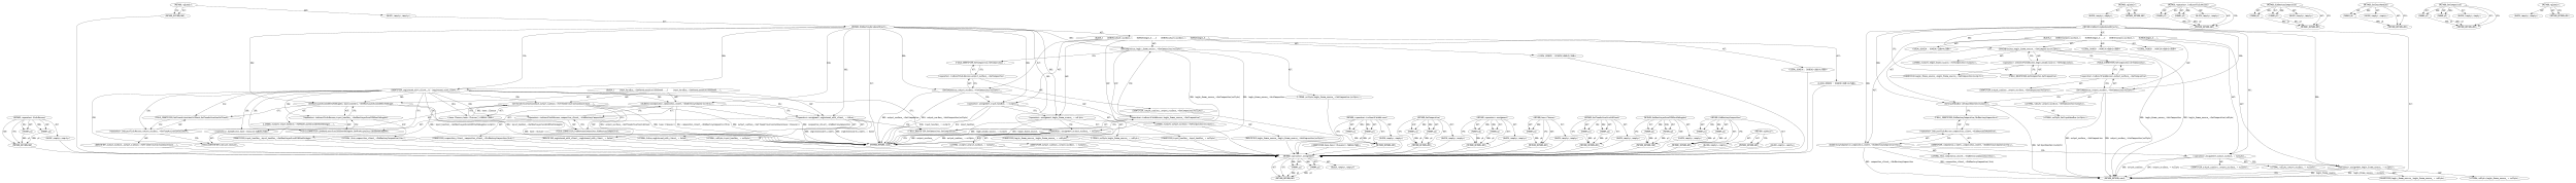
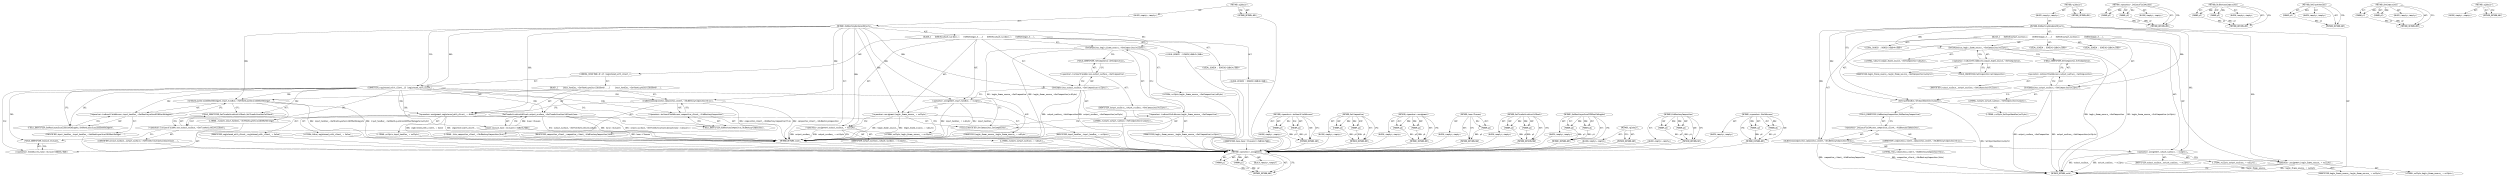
  digraph {
    fontname="IBM Plex Mono"
    node [fontname="IBM Plex Mono"]
    edge [fontname="IBM Plex Mono"]
    n1 [label=<(METHOD,&lt;operator&gt;.assignment)>]
    n2 [label=<(PARAM,p1)>]
    n3 [label=<(PARAM,p2)>]
    n4 [label=<(BLOCK,&lt;empty&gt;,&lt;empty&gt;)>]
    n5 [label=<(METHOD_RETURN,ANY)>]
    n6 [label=<(METHOD,&lt;global&gt;)<SUB>1</SUB>>]
    n7 [label=<(BLOCK,&lt;empty&gt;,&lt;empty&gt;)<SUB>1</SUB>>]
    n8 [label=<(METHOD_RETURN,ANY)<SUB>1</SUB>>]
    n9 [label=<(METHOD,DidDestroyRendererObjects)<SUB>1</SUB>>]
    n10 [label=<(BLOCK,{    DCHECK(output_surface_);    DCHECK(begin_f...,{    DCHECK(output_surface_);    DCHECK(begin_f...)<SUB>1</SUB>>]
    n11 [label=<(SetCompositor,begin_frame_source_-&gt;SetCompositor(nullptr))<SUB>6</SUB>>]
    n12 [label=<(FIELD_IDENTIFIER,SetCompositor,SetCompositor)<SUB>6</SUB>>]
    n13 [label=<(SetCompositor,output_surface_-&gt;SetCompositor(nullptr))<SUB>7</SUB>>]
    n14 [label=<(SetInputHandler,SetInputHandler(nullptr))<SUB>8</SUB>>]
    n15 [label=<(DidDestroyCompositor,compositor_client_-&gt;DidDestroyCompositor(this))<SUB>9</SUB>>]
    n16 [label=<(&lt;operator&gt;.assignment,output_surface_ = nullptr)<SUB>10</SUB>>]
    n17 [label=<(&lt;operator&gt;.assignment,begin_frame_source_ = nullptr)<SUB>11</SUB>>]
    n18 [label=<(METHOD_RETURN,void)<SUB>1</SUB>>]
    n19 [label="<(LOCAL,DCHECK : DCHECK)<SUB>2</SUB>>"]
    n20 [label="<(LOCAL,DCHECK : DCHECK)<SUB>3</SUB>>"]
    n21 [label="<(LOCAL,DCHECK : DCHECK)<SUB>4</SUB>>"]
    n22 [label=<(&lt;operator&gt;.indirectFieldAccess,begin_frame_source_-&gt;SetCompositor)<SUB>6</SUB>>]
    n23 [label=<(LITERAL,nullptr,begin_frame_source_-&gt;SetCompositor(nullptr))<SUB>6</SUB>>]
    n24 [label=<(FIELD_IDENTIFIER,SetCompositor,SetCompositor)<SUB>7</SUB>>]
    n25 [label=<(&lt;operator&gt;.indirectFieldAccess,output_surface_-&gt;SetCompositor)<SUB>7</SUB>>]
    n26 [label=<(LITERAL,nullptr,output_surface_-&gt;SetCompositor(nullptr))<SUB>7</SUB>>]
    n27 [label=<(LITERAL,nullptr,SetInputHandler(nullptr))<SUB>8</SUB>>]
    n28 [label=<(FIELD_IDENTIFIER,DidDestroyCompositor,DidDestroyCompositor)<SUB>9</SUB>>]
    n29 [label=<(&lt;operator&gt;.indirectFieldAccess,compositor_client_-&gt;DidDestroyCompositor)<SUB>9</SUB>>]
    n30 [label=<(LITERAL,this,compositor_client_-&gt;DidDestroyCompositor(this))<SUB>9</SUB>>]
    n31 [label=<(IDENTIFIER,output_surface_,output_surface_ = nullptr)<SUB>10</SUB>>]
    n32 [label=<(LITERAL,nullptr,output_surface_ = nullptr)<SUB>10</SUB>>]
    n33 [label=<(IDENTIFIER,begin_frame_source_,begin_frame_source_ = nullptr)<SUB>11</SUB>>]
    n34 [label=<(LITERAL,nullptr,begin_frame_source_ = nullptr)<SUB>11</SUB>>]
    n35 [label=<(IDENTIFIER,begin_frame_source_,begin_frame_source_-&gt;SetCompositor(nullptr))<SUB>6</SUB>>]
    n36 [label=<(IDENTIFIER,output_surface_,output_surface_-&gt;SetCompositor(nullptr))<SUB>7</SUB>>]
    n37 [label=<(IDENTIFIER,compositor_client_,compositor_client_-&gt;DidDestroyCompositor(this))<SUB>9</SUB>>]
    n38 [label=<(METHOD,&lt;operator&gt;.indirectFieldAccess)>]
    n39 [label=<(PARAM,p1)>]
    n40 [label=<(PARAM,p2)>]
    n41 [label=<(BLOCK,&lt;empty&gt;,&lt;empty&gt;)>]
    n42 [label=<(METHOD_RETURN,ANY)>]
    n43 [label=<(METHOD,DidDestroyCompositor)>]
    n44 [label=<(PARAM,p1)>]
    n45 [label=<(PARAM,p2)>]
    n46 [label=<(BLOCK,&lt;empty&gt;,&lt;empty&gt;)>]
    n47 [label=<(METHOD_RETURN,ANY)>]
    n48 [label=<(METHOD,SetInputHandler)>]
    n49 [label=<(PARAM,p1)>]
    n50 [label=<(BLOCK,&lt;empty&gt;,&lt;empty&gt;)>]
    n51 [label=<(METHOD_RETURN,ANY)>]
    n52 [label=<(METHOD,SetCompositor)>]
    n53 [label=<(PARAM,p1)>]
    n54 [label=<(PARAM,p2)>]
    n55 [label=<(BLOCK,&lt;empty&gt;,&lt;empty&gt;)>]
    n56 [label=<(METHOD_RETURN,ANY)>]
    n57 [label=<(METHOD,&lt;global&gt;)<SUB>1</SUB>>]
    n58 [label=<(BLOCK,&lt;empty&gt;,&lt;empty&gt;)>]
    n59 [label=<(METHOD_RETURN,ANY)>]
    n60 [label=<(METHOD,&lt;operator&gt;.fieldAccess)>]
    n61 [label=<(PARAM,p1)>]
    n62 [label=<(PARAM,p2)>]
    n63 [label=<(BLOCK,&lt;empty&gt;,&lt;empty&gt;)>]
    n64 [label=<(METHOD_RETURN,ANY)>]
    n65 [label=<(METHOD,&lt;global&gt;)<SUB>1</SUB>>]
    n66 [label=<(BLOCK,&lt;empty&gt;,&lt;empty&gt;)<SUB>1</SUB>>]
    n67 [label=<(METHOD_RETURN,ANY)<SUB>1</SUB>>]
    n68 [label=<(METHOD,DidDestroyRendererObjects)<SUB>1</SUB>>]
    n69 [label=<(BLOCK,{    DCHECK(output_surface_);    DCHECK(begin_f...,{    DCHECK(output_surface_);    DCHECK(begin_f...)<SUB>1</SUB>>]
    n70 [label=<(IDENTIFIER,registered_with_client_,if (registered_with_client_))<SUB>6</SUB>>]
    n71 [label=<(SetRootLayerScrollOffsetDelegate,input_handler_-&gt;SetRootLayerScrollOffsetDelegat...)<SUB>7</SUB>>]
    n72 [label=<(DidDestroyCompositor,compositor_client_-&gt;DidDestroyCompositor(this))<SUB>9</SUB>>]
    n73 [label=<(&lt;operator&gt;.assignment,registered_with_client_ = false)<SUB>10</SUB>>]
    n74 [label=<(SetCompositor,begin_frame_source_-&gt;SetCompositor(nullptr))<SUB>13</SUB>>]
    n75 [label=<(SetCompositor,output_surface_-&gt;SetCompositor(nullptr))<SUB>14</SUB>>]
    n76 [label=<(&lt;operator&gt;.assignment,input_handler_ = nullptr)<SUB>16</SUB>>]
    n77 [label=<(&lt;operator&gt;.assignment,begin_frame_source_ = nullptr)<SUB>17</SUB>>]
    n78 [label=<(&lt;operator&gt;.assignment,output_surface_ = nullptr)<SUB>18</SUB>>]
    n79 [label=<(METHOD_RETURN,void)<SUB>1</SUB>>]
    n80 [label="<(LOCAL,DCHECK : DCHECK)<SUB>2</SUB>>"]
    n81 [label="<(LOCAL,DCHECK : DCHECK)<SUB>3</SUB>>"]
    n82 [label="<(LOCAL,DCHECK : DCHECK)<SUB>4</SUB>>"]
+   n83 [label=<(CONTROL_STRUCTURE,IF,if (registered_with_client_))<SUB>6</SUB>>]
    n84 [label=<(&lt;operator&gt;.indirectFieldAccess,input_handler_-&gt;SetRootLayerScrollOffsetDelegate)<SUB>7</SUB>>]
    n85 [label=<(FIELD_IDENTIFIER,SetRootLayerScrollOffsetDelegate,SetRootLayerScrollOffsetDelegate)<SUB>7</SUB>>]
    n86 [label=<(SetTreeActivationCallback,output_surface_-&gt;SetTreeActivationCallback(base...)<SUB>8</SUB>>]
    n87 [label=<(&lt;operator&gt;.indirectFieldAccess,output_surface_-&gt;SetTreeActivationCallback)<SUB>8</SUB>>]
    n88 [label=<(FIELD_IDENTIFIER,SetTreeActivationCallback,SetTreeActivationCallback)<SUB>8</SUB>>]
    n89 [label="<(base.Closure,base::Closure())<SUB>8</SUB>>"]
    n90 [label="<(&lt;operator&gt;.fieldAccess,base::Closure)<SUB>8</SUB>>"]
    n91 [label=<(FIELD_IDENTIFIER,Closure,Closure)<SUB>8</SUB>>]
    n92 [label=<(&lt;operator&gt;.indirectFieldAccess,compositor_client_-&gt;DidDestroyCompositor)<SUB>9</SUB>>]
    n93 [label=<(FIELD_IDENTIFIER,DidDestroyCompositor,DidDestroyCompositor)<SUB>9</SUB>>]
    n94 [label=<(FIELD_IDENTIFIER,SetCompositor,SetCompositor)<SUB>13</SUB>>]
    n95 [label=<(LITERAL,nullptr,input_handler_-&gt;SetRootLayerScrollOffsetDelegat...)<SUB>7</SUB>>]
    n96 [label=<(LITERAL,this,compositor_client_-&gt;DidDestroyCompositor(this))<SUB>9</SUB>>]
    n97 [label=<(IDENTIFIER,registered_with_client_,registered_with_client_ = false)<SUB>10</SUB>>]
    n98 [label=<(LITERAL,false,registered_with_client_ = false)<SUB>18</SUB>>]
    n99 [label=<(LITERAL,nullptr,input_handler_ = nullptr)<SUB>16</SUB>>]
    n100 [label=<(&lt;operator&gt;.indirectFieldAccess,begin_frame_source_-&gt;SetCompositor)<SUB>13</SUB>>]
    n101 [label=<(LITERAL,nullptr,begin_frame_source_-&gt;SetCompositor(nullptr))<SUB>13</SUB>>]
    n102 [label=<(FIELD_IDENTIFIER,SetCompositor,SetCompositor)<SUB>14</SUB>>]
    n103 [label=<(&lt;operator&gt;.indirectFieldAccess,output_surface_-&gt;SetCompositor)<SUB>14</SUB>>]
    n104 [label=<(LITERAL,nullptr,output_surface_-&gt;SetCompositor(nullptr))<SUB>14</SUB>>]
    n105 [label=<(IDENTIFIER,input_handler_,input_handler_ = nullptr)<SUB>16</SUB>>]
    n106 [label=<(IDENTIFIER,begin_frame_source_,begin_frame_source_ = nullptr)<SUB>17</SUB>>]
    n107 [label=<(LITERAL,nullptr,begin_frame_source_ = nullptr)<SUB>17</SUB>>]
    n108 [label=<(IDENTIFIER,output_surface_,output_surface_ = nullptr)<SUB>18</SUB>>]
    n109 [label=<(LITERAL,nullptr,output_surface_ = nullptr)<SUB>18</SUB>>]
    n110 [label=<(BLOCK,{     input_handler_-&gt;SetRootLayerScrollOffsetD...,{     input_handler_-&gt;SetRootLayerScrollOffsetD...)<SUB>6</SUB>>]
    n111 [label=<(IDENTIFIER,input_handler_,input_handler_-&gt;SetRootLayerScrollOffsetDelegat...)<SUB>7</SUB>>]
    n112 [label=<(IDENTIFIER,output_surface_,output_surface_-&gt;SetTreeActivationCallback(base...)<SUB>8</SUB>>]
    n113 [label=<(IDENTIFIER,compositor_client_,compositor_client_-&gt;DidDestroyCompositor(this))<SUB>9</SUB>>]
    n114 [label="<(IDENTIFIER,base,base::Closure())<SUB>8</SUB>>"]
    n115 [label=<(IDENTIFIER,begin_frame_source_,begin_frame_source_-&gt;SetCompositor(nullptr))<SUB>13</SUB>>]
    n116 [label=<(IDENTIFIER,output_surface_,output_surface_-&gt;SetCompositor(nullptr))<SUB>14</SUB>>]
    n117 [label=<(METHOD,&lt;operator&gt;.indirectFieldAccess)>]
    n118 [label=<(PARAM,p1)>]
    n119 [label=<(PARAM,p2)>]
    n120 [label=<(BLOCK,&lt;empty&gt;,&lt;empty&gt;)>]
    n121 [label=<(METHOD_RETURN,ANY)>]
    n122 [label=<(METHOD,SetCompositor)>]
    n123 [label=<(PARAM,p1)>]
    n124 [label=<(PARAM,p2)>]
    n125 [label=<(BLOCK,&lt;empty&gt;,&lt;empty&gt;)>]
    n126 [label=<(METHOD_RETURN,ANY)>]
    n127 [label=<(METHOD,&lt;operator&gt;.assignment)>]
    n128 [label=<(PARAM,p1)>]
    n129 [label=<(PARAM,p2)>]
    n130 [label=<(BLOCK,&lt;empty&gt;,&lt;empty&gt;)>]
    n131 [label=<(METHOD_RETURN,ANY)>]
    n132 [label=<(METHOD,base.Closure)>]
    n133 [label=<(PARAM,p1)>]
    n134 [label=<(BLOCK,&lt;empty&gt;,&lt;empty&gt;)>]
    n135 [label=<(METHOD_RETURN,ANY)>]
    n136 [label=<(METHOD,SetTreeActivationCallback)>]
    n137 [label=<(PARAM,p1)>]
    n138 [label=<(PARAM,p2)>]
    n139 [label=<(BLOCK,&lt;empty&gt;,&lt;empty&gt;)>]
    n140 [label=<(METHOD_RETURN,ANY)>]
    n141 [label=<(METHOD,SetRootLayerScrollOffsetDelegate)>]
    n142 [label=<(PARAM,p1)>]
    n143 [label=<(PARAM,p2)>]
    n144 [label=<(BLOCK,&lt;empty&gt;,&lt;empty&gt;)>]
    n145 [label=<(METHOD_RETURN,ANY)>]
    n146 [label=<(METHOD,&lt;global&gt;)<SUB>1</SUB>>]
    n147 [label=<(BLOCK,&lt;empty&gt;,&lt;empty&gt;)>]
    n148 [label=<(METHOD_RETURN,ANY)>]
    n149 [label=<(METHOD,DidDestroyCompositor)>]
    n150 [label=<(PARAM,p1)>]
    n151 [label=<(PARAM,p2)>]
    n152 [label=<(BLOCK,&lt;empty&gt;,&lt;empty&gt;)>]
    n153 [label=<(METHOD_RETURN,ANY)>]
    n1 -> n2 [label="AST: "]
    n1 -> n2 [label="DDG: "]
    n1 -> n3 [label="AST: "]
    n1 -> n3 [label="DDG: "]
    n1 -> n4 [label="AST: "]
    n1 -> n5 [label="AST: "]
    n1 -> n5 [label="CFG: "]
    n2 -> n5 [label="DDG: p1"]
    n3 -> n5 [label="DDG: p2"]
    n6 -> n7 [label="AST: "]
    n6 -> n8 [label="AST: "]
    n6 -> n8 [label="CFG: "]
    n7 -> n9 [label="AST: "]
    n9 -> n10 [label="AST: "]
    n9 -> n11 [label="DDG: "]
    n9 -> n12 [label="CFG: "]
    n9 -> n13 [label="DDG: "]
    n9 -> n14 [label="DDG: "]
    n9 -> n15 [label="DDG: "]
    n9 -> n16 [label="DDG: "]
    n9 -> n17 [label="DDG: "]
    n9 -> n18 [label="AST: "]
    n10 -> n11 [label="AST: "]
    n10 -> n13 [label="AST: "]
    n10 -> n14 [label="AST: "]
    n10 -> n15 [label="AST: "]
    n10 -> n16 [label="AST: "]
    n10 -> n17 [label="AST: "]
    n10 -> n19 [label="AST: "]
    n10 -> n20 [label="AST: "]
    n10 -> n21 [label="AST: "]
    n11 -> n18 [label="DDG: begin_frame_source_-&gt;SetCompositor"]
    n11 -> n18 [label="DDG: begin_frame_source_-&gt;SetCompositor(nullptr)"]
    n11 -> n22 [label="AST: "]
    n11 -> n23 [label="AST: "]
    n11 -> n24 [label="CFG: "]
    n12 -> n22 [label="CFG: "]
    n13 -> n14 [label="CFG: "]
    n13 -> n18 [label="DDG: output_surface_-&gt;SetCompositor"]
    n13 -> n18 [label="DDG: output_surface_-&gt;SetCompositor(nullptr)"]
    n13 -> n25 [label="AST: "]
    n13 -> n26 [label="AST: "]
    n14 -> n18 [label="DDG: SetInputHandler(nullptr)"]
    n14 -> n27 [label="AST: "]
    n14 -> n28 [label="CFG: "]
    n15 -> n16 [label="CFG: "]
    n15 -> n18 [label="DDG: compositor_client_-&gt;DidDestroyCompositor"]
    n15 -> n18 [label="DDG: compositor_client_-&gt;DidDestroyCompositor(this)"]
    n15 -> n29 [label="AST: "]
    n15 -> n30 [label="AST: "]
    n16 -> n17 [label="CFG: "]
    n16 -> n18 [label="DDG: output_surface_"]
    n16 -> n18 [label="DDG: output_surface_ = nullptr"]
    n16 -> n31 [label="AST: "]
    n16 -> n32 [label="AST: "]
    n17 -> n18 [label="CFG: "]
    n17 -> n18 [label="DDG: begin_frame_source_"]
    n17 -> n18 [label="DDG: begin_frame_source_ = nullptr"]
    n17 -> n33 [label="AST: "]
    n17 -> n34 [label="AST: "]
    n22 -> n11 [label="CFG: "]
    n22 -> n12 [label="AST: "]
    n22 -> n35 [label="AST: "]
    n24 -> n25 [label="CFG: "]
    n25 -> n13 [label="CFG: "]
    n25 -> n24 [label="AST: "]
    n25 -> n36 [label="AST: "]
    n28 -> n29 [label="CFG: "]
    n29 -> n15 [label="CFG: "]
    n29 -> n28 [label="AST: "]
    n29 -> n37 [label="AST: "]
    n38 -> n39 [label="AST: "]
    n38 -> n39 [label="DDG: "]
    n38 -> n40 [label="AST: "]
    n38 -> n40 [label="DDG: "]
    n38 -> n41 [label="AST: "]
    n38 -> n42 [label="AST: "]
    n38 -> n42 [label="CFG: "]
    n39 -> n42 [label="DDG: p1"]
    n40 -> n42 [label="DDG: p2"]
    n43 -> n44 [label="AST: "]
    n43 -> n44 [label="DDG: "]
    n43 -> n45 [label="AST: "]
    n43 -> n45 [label="DDG: "]
    n43 -> n46 [label="AST: "]
    n43 -> n47 [label="AST: "]
    n43 -> n47 [label="CFG: "]
    n44 -> n47 [label="DDG: p1"]
    n45 -> n47 [label="DDG: p2"]
    n48 -> n49 [label="AST: "]
    n48 -> n49 [label="DDG: "]
    n48 -> n50 [label="AST: "]
    n48 -> n51 [label="AST: "]
    n48 -> n51 [label="CFG: "]
    n49 -> n51 [label="DDG: p1"]
    n52 -> n53 [label="AST: "]
    n52 -> n53 [label="DDG: "]
    n52 -> n54 [label="AST: "]
    n52 -> n54 [label="DDG: "]
    n52 -> n55 [label="AST: "]
    n52 -> n56 [label="AST: "]
    n52 -> n56 [label="CFG: "]
    n53 -> n56 [label="DDG: p1"]
    n54 -> n56 [label="DDG: p2"]
    n57 -> n58 [label="AST: "]
    n57 -> n59 [label="AST: "]
    n57 -> n59 [label="CFG: "]
    n60 -> n61 [label="AST: "]
    n60 -> n61 [label="DDG: "]
    n60 -> n62 [label="AST: "]
    n60 -> n62 [label="DDG: "]
    n60 -> n63 [label="AST: "]
    n60 -> n64 [label="AST: "]
    n60 -> n64 [label="CFG: "]
    n61 -> n64 [label="DDG: p1"]
    n62 -> n64 [label="DDG: p2"]
    n63 -> n1
    n64 -> n1
    n65 -> n66 [label="AST: "]
    n65 -> n67 [label="AST: "]
    n65 -> n67 [label="CFG: "]
    n66 -> n68 [label="AST: "]
    n67 -> n1
    n68 -> n69 [label="AST: "]
    n68 -> n70 [label="CFG: "]
    n68 -> n70 [label="DDG: "]
    n68 -> n71 [label="DDG: "]
    n68 -> n72 [label="DDG: "]
    n68 -> n73 [label="DDG: "]
    n68 -> n74 [label="DDG: "]
    n68 -> n75 [label="DDG: "]
    n68 -> n76 [label="DDG: "]
    n68 -> n77 [label="DDG: "]
    n68 -> n78 [label="DDG: "]
    n68 -> n79 [label="AST: "]
    n69 -> n74 [label="AST: "]
    n69 -> n75 [label="AST: "]
    n69 -> n76 [label="AST: "]
    n69 -> n77 [label="AST: "]
    n69 -> n78 [label="AST: "]
    n69 -> n80 [label="AST: "]
    n69 -> n81 [label="AST: "]
    n69 -> n82 [label="AST: "]
+   n69 -> n83 [label="AST: "]
    n70 -> n71 [label="CDG: "]
    n70 -> n72 [label="CDG: "]
    n70 -> n73 [label="CDG: "]
    n70 -> n84 [label="CDG: "]
    n70 -> n85 [label="CFG: "]
    n70 -> n85 [label="CDG: "]
    n70 -> n86 [label="CDG: "]
    n70 -> n87 [label="CDG: "]
    n70 -> n88 [label="CDG: "]
    n70 -> n89 [label="CDG: "]
    n70 -> n90 [label="CDG: "]
    n70 -> n91 [label="CDG: "]
    n70 -> n92 [label="CDG: "]
    n70 -> n93 [label="CDG: "]
    n70 -> n94 [label="CFG: "]
    n71 -> n79 [label="DDG: input_handler_-&gt;SetRootLayerScrollOffsetDelegate"]
    n71 -> n79 [label="DDG: input_handler_-&gt;SetRootLayerScrollOffsetDelegate(nullptr)"]
    n71 -> n84 [label="AST: "]
    n71 -> n88 [label="CFG: "]
    n71 -> n95 [label="AST: "]
    n72 -> n73 [label="CFG: "]
    n72 -> n79 [label="DDG: compositor_client_-&gt;DidDestroyCompositor"]
    n72 -> n79 [label="DDG: compositor_client_-&gt;DidDestroyCompositor(this)"]
    n72 -> n92 [label="AST: "]
    n72 -> n96 [label="AST: "]
    n73 -> n79 [label="DDG: registered_with_client_ = false"]
    n73 -> n79 [label="DDG: registered_with_client_"]
    n73 -> n94 [label="CFG: "]
    n73 -> n97 [label="AST: "]
    n73 -> n98 [label="AST: "]
    n73 -> n99 [label="AST: "]
    n74 -> n79 [label="DDG: begin_frame_source_-&gt;SetCompositor"]
    n74 -> n79 [label="DDG: begin_frame_source_-&gt;SetCompositor(nullptr)"]
    n74 -> n100 [label="AST: "]
    n74 -> n101 [label="AST: "]
    n74 -> n102 [label="CFG: "]
    n75 -> n76 [label="CFG: "]
    n75 -> n79 [label="DDG: output_surface_-&gt;SetCompositor"]
    n75 -> n79 [label="DDG: output_surface_-&gt;SetCompositor(nullptr)"]
    n75 -> n103 [label="AST: "]
    n75 -> n104 [label="AST: "]
    n76 -> n77 [label="CFG: "]
    n76 -> n79 [label="DDG: input_handler_"]
    n76 -> n79 [label="DDG: input_handler_ = nullptr"]
    n76 -> n105 [label="AST: "]
    n77 -> n78 [label="CFG: "]
    n77 -> n79 [label="DDG: begin_frame_source_"]
    n77 -> n79 [label="DDG: begin_frame_source_ = nullptr"]
    n77 -> n106 [label="AST: "]
    n77 -> n107 [label="AST: "]
    n78 -> n79 [label="CFG: "]
    n78 -> n79 [label="DDG: output_surface_"]
    n78 -> n79 [label="DDG: output_surface_ = nullptr"]
    n78 -> n108 [label="AST: "]
    n78 -> n109 [label="AST: "]
    n79 -> n1
    n80 -> n1
    n81 -> n1
    n82 -> n1
+   n83 -> n70 [label="AST: "]
+   n83 -> n110 [label="AST: "]
    n84 -> n71 [label="CFG: "]
    n84 -> n85 [label="AST: "]
    n84 -> n111 [label="AST: "]
    n85 -> n84 [label="CFG: "]
    n86 -> n79 [label="DDG: output_surface_-&gt;SetTreeActivationCallback"]
    n86 -> n79 [label="DDG: base::Closure()"]
    n86 -> n79 [label="DDG: output_surface_-&gt;SetTreeActivationCallback(base::Closure())"]
    n86 -> n87 [label="AST: "]
    n86 -> n89 [label="AST: "]
    n86 -> n93 [label="CFG: "]
    n87 -> n88 [label="AST: "]
    n87 -> n91 [label="CFG: "]
    n87 -> n112 [label="AST: "]
    n88 -> n87 [label="CFG: "]
    n89 -> n79 [label="DDG: base::Closure"]
    n89 -> n86 [label="CFG: "]
    n89 -> n86 [label="DDG: base::Closure"]
    n89 -> n90 [label="AST: "]
    n90 -> n91 [label="AST: "]
+   n91 -> n90 [label="CFG: "]
    n92 -> n72 [label="CFG: "]
    n92 -> n93 [label="AST: "]
    n92 -> n113 [label="AST: "]
    n93 -> n92 [label="CFG: "]
    n94 -> n100 [label="CFG: "]
    n95 -> n1
    n96 -> n1
    n97 -> n1
    n98 -> n1
    n99 -> n1
    n100 -> n74 [label="CFG: "]
    n100 -> n94 [label="AST: "]
    n100 -> n115 [label="AST: "]
    n101 -> n1
    n102 -> n103 [label="CFG: "]
    n103 -> n75 [label="CFG: "]
    n103 -> n102 [label="AST: "]
    n103 -> n116 [label="AST: "]
    n104 -> n1
    n105 -> n1
    n106 -> n1
    n107 -> n1
    n108 -> n1
    n109 -> n1
    n110 -> n71 [label="AST: "]
    n110 -> n72 [label="AST: "]
    n110 -> n73 [label="AST: "]
    n110 -> n86 [label="AST: "]
    n111 -> n1
    n112 -> n1
    n113 -> n1
    n114 -> n1
    n115 -> n1
    n116 -> n1
    n117 -> n118 [label="AST: "]
    n117 -> n118 [label="DDG: "]
    n117 -> n119 [label="AST: "]
    n117 -> n119 [label="DDG: "]
    n117 -> n120 [label="AST: "]
    n117 -> n121 [label="AST: "]
    n117 -> n121 [label="CFG: "]
    n118 -> n121 [label="DDG: p1"]
    n119 -> n121 [label="DDG: p2"]
    n120 -> n1
    n121 -> n1
    n122 -> n123 [label="AST: "]
    n122 -> n123 [label="DDG: "]
    n122 -> n124 [label="AST: "]
    n122 -> n124 [label="DDG: "]
    n122 -> n125 [label="AST: "]
    n122 -> n126 [label="AST: "]
    n122 -> n126 [label="CFG: "]
    n123 -> n126 [label="DDG: p1"]
    n124 -> n126 [label="DDG: p2"]
    n125 -> n1
    n126 -> n1
    n127 -> n128 [label="AST: "]
    n127 -> n128 [label="DDG: "]
    n127 -> n129 [label="AST: "]
    n127 -> n129 [label="DDG: "]
    n127 -> n130 [label="AST: "]
    n127 -> n131 [label="AST: "]
    n127 -> n131 [label="CFG: "]
    n128 -> n131 [label="DDG: p1"]
    n129 -> n131 [label="DDG: p2"]
    n130 -> n1
    n131 -> n1
    n132 -> n133 [label="AST: "]
    n132 -> n133 [label="DDG: "]
    n132 -> n134 [label="AST: "]
    n132 -> n135 [label="AST: "]
    n132 -> n135 [label="CFG: "]
    n133 -> n135 [label="DDG: p1"]
    n134 -> n1
    n135 -> n1
    n136 -> n137 [label="AST: "]
    n136 -> n137 [label="DDG: "]
    n136 -> n138 [label="AST: "]
    n136 -> n138 [label="DDG: "]
    n136 -> n139 [label="AST: "]
    n136 -> n140 [label="AST: "]
    n136 -> n140 [label="CFG: "]
    n137 -> n140 [label="DDG: p1"]
    n138 -> n140 [label="DDG: p2"]
    n139 -> n1
    n140 -> n1
    n141 -> n142 [label="AST: "]
    n141 -> n142 [label="DDG: "]
    n141 -> n143 [label="AST: "]
    n141 -> n143 [label="DDG: "]
    n141 -> n144 [label="AST: "]
    n141 -> n145 [label="AST: "]
    n141 -> n145 [label="CFG: "]
    n142 -> n145 [label="DDG: p1"]
    n143 -> n145 [label="DDG: p2"]
    n144 -> n1
    n145 -> n1
    n146 -> n147 [label="AST: "]
    n146 -> n148 [label="AST: "]
    n146 -> n148 [label="CFG: "]
    n147 -> n1
    n148 -> n1
    n149 -> n150 [label="AST: "]
    n149 -> n150 [label="DDG: "]
    n149 -> n151 [label="AST: "]
    n149 -> n151 [label="DDG: "]
    n149 -> n152 [label="AST: "]
    n149 -> n153 [label="AST: "]
    n149 -> n153 [label="CFG: "]
    n150 -> n153 [label="DDG: p1"]
    n151 -> n153 [label="DDG: p2"]
    n152 -> n1
    n153 -> n1
  }
